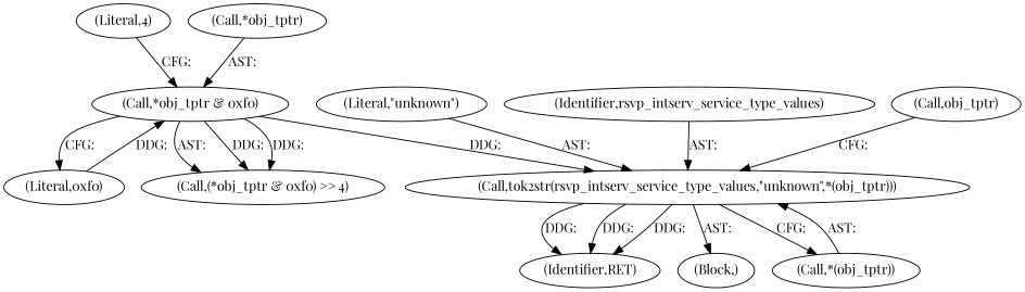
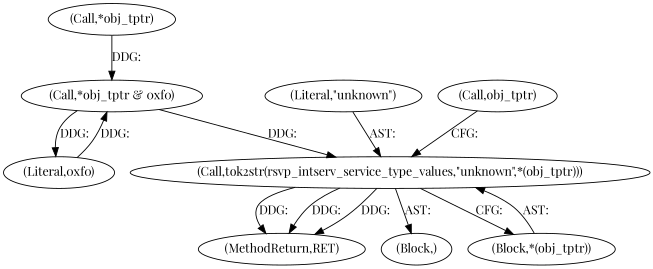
  digraph {
    fontname="Playfair Display"
    node [fontname="Playfair Display"]
    edge [fontname="Playfair Display"]
    n1 [label="(Call,tok2str(rsvp_intserv_service_type_values,\"unknown\",*(obj_tptr)))"]
-   n2 [label="(Identifier,RET)"]
+   n2 [label="(MethodReturn,RET)"]
    n3 [label="(Block,)"]
-   n4 [label="(Call,*(obj_tptr))"]
+   n4 [label="(Block,*(obj_tptr))"]
    n5 [label="(Call,*obj_tptr & 0xf0)"]
    n6 [label="(Literal,0xf0)"]
-   n7 [label="(Call,(*obj_tptr & 0xf0) >> 4)"]
    n8 [label="(Literal,\"unknown\")"]
-   n9 [label="(Identifier,rsvp_intserv_service_type_values)"]
-   n10 [label="(Literal,4)"]
    n11 [label="(Call,obj_tptr)"]
    n12 [label="(Call,*obj_tptr)"]
    n1 -> n2 [label="DDG: "]
    n1 -> n2 [label="DDG: "]
    n1 -> n2 [label="DDG: "]
    n1 -> n3 [label="AST: "]
    n1 -> n4 [label="CFG: "]
    n4 -> n1 [label="AST: "]
    n5 -> n1 [label="DDG: "]
-   n5 -> n6 [label="CFG: "]
-   n5 -> n7 [label="AST: "]
-   n5 -> n7 [label="DDG: "]
-   n5 -> n7 [label="DDG: "]
+   n5 -> n6 [label="DDG: "]
    n6 -> n5 [label="DDG: "]
    n8 -> n1 [label="AST: "]
-   n9 -> n1 [label="AST: "]
-   n10 -> n5 [label="CFG: "]
    n11 -> n1 [label="CFG: "]
-   n12 -> n5 [label="AST: "]
+   n12 -> n5 [label="DDG: "]
  }
